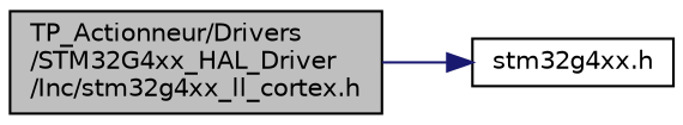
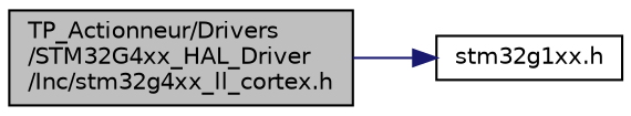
  digraph {
    rankdir=LR
    node [color=black fontname=Helvetica fontsize=10 shape=record style=filled]
    n1 [fillcolor=grey75 fontcolor=black height=0.2 label="TP_Actionneur/Drivers\l/STM32G4xx_HAL_Driver\l/Inc/stm32g4xx_ll_cortex.h" width=0.4]
-   n2 [fillcolor=white height=0.2 label="stm32g4xx.h" width=0.4]
+   n2 [fillcolor=white height=0.2 label="stm32g1xx.h" width=0.4]
    n1 -> n2 [color=midnightblue fontname=Helvetica fontsize=10 labelfontname=Helvetica labelfontsize=10 style=solid]
  }
